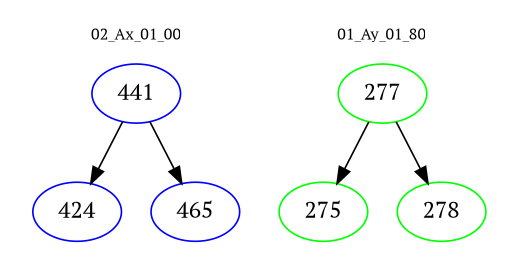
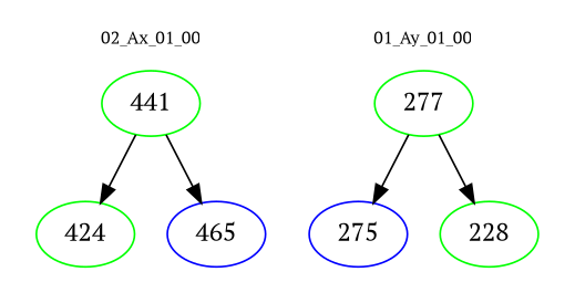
  digraph {
    fontname="PT Serif"
    node [color=blue fontname="PT Serif"]
    edge [color=black fontname="PT Serif"]
-   n1 [label=441]
-   n2 [label=424]
+   n1 [color=green label=441]
+   n2 [color=green label=424]
    n3 [label=465]
    n4 [color=green label=277]
-   n5 [color=green label=275]
-   n6 [color=green label=278]
+   n5 [label=275]
+   n6 [color=green label=228]
    subgraph cluster_1 {
      color=white
      fontsize=10
      label="02_Ax_01_00"
      n1
      n2
      n3
    }
    subgraph cluster_2 {
      color=white
      fontsize=10
-     label="01_Ay_01_80"
+     label="01_Ay_01_00"
      n4
      n5
      n6
    }
    n1 -> n2
    n1 -> n3
    n4 -> n5
    n4 -> n6
  }
